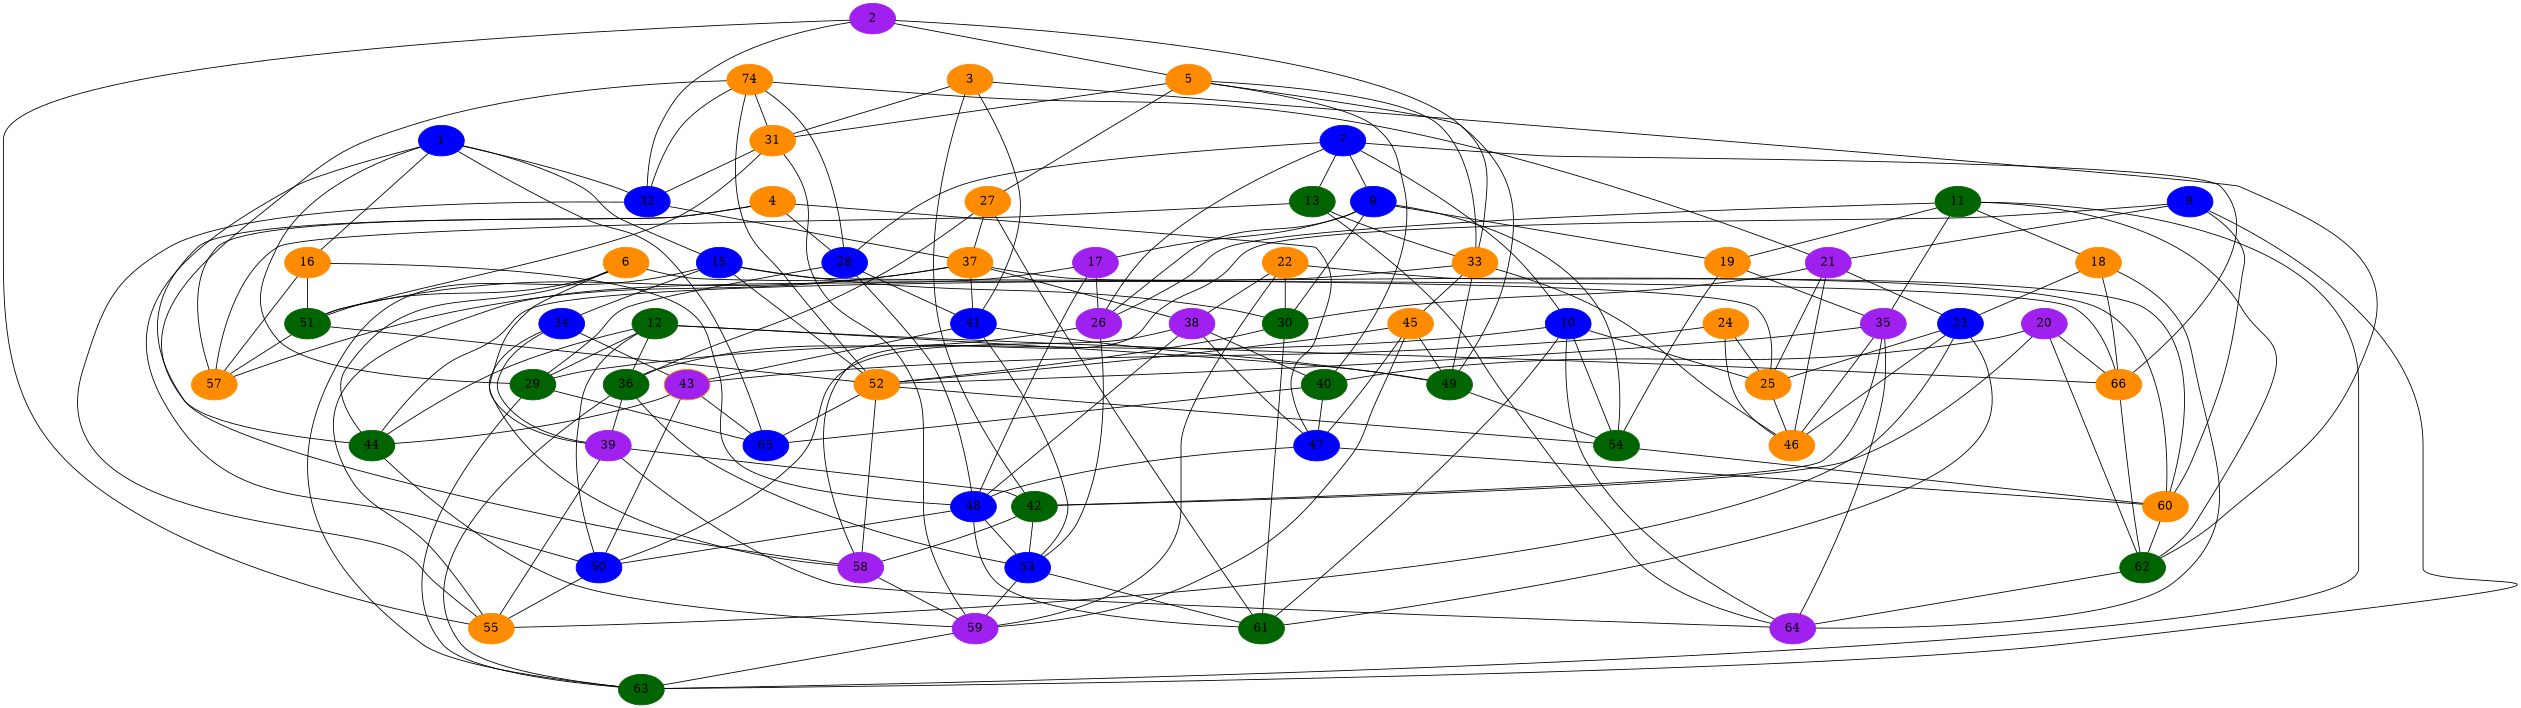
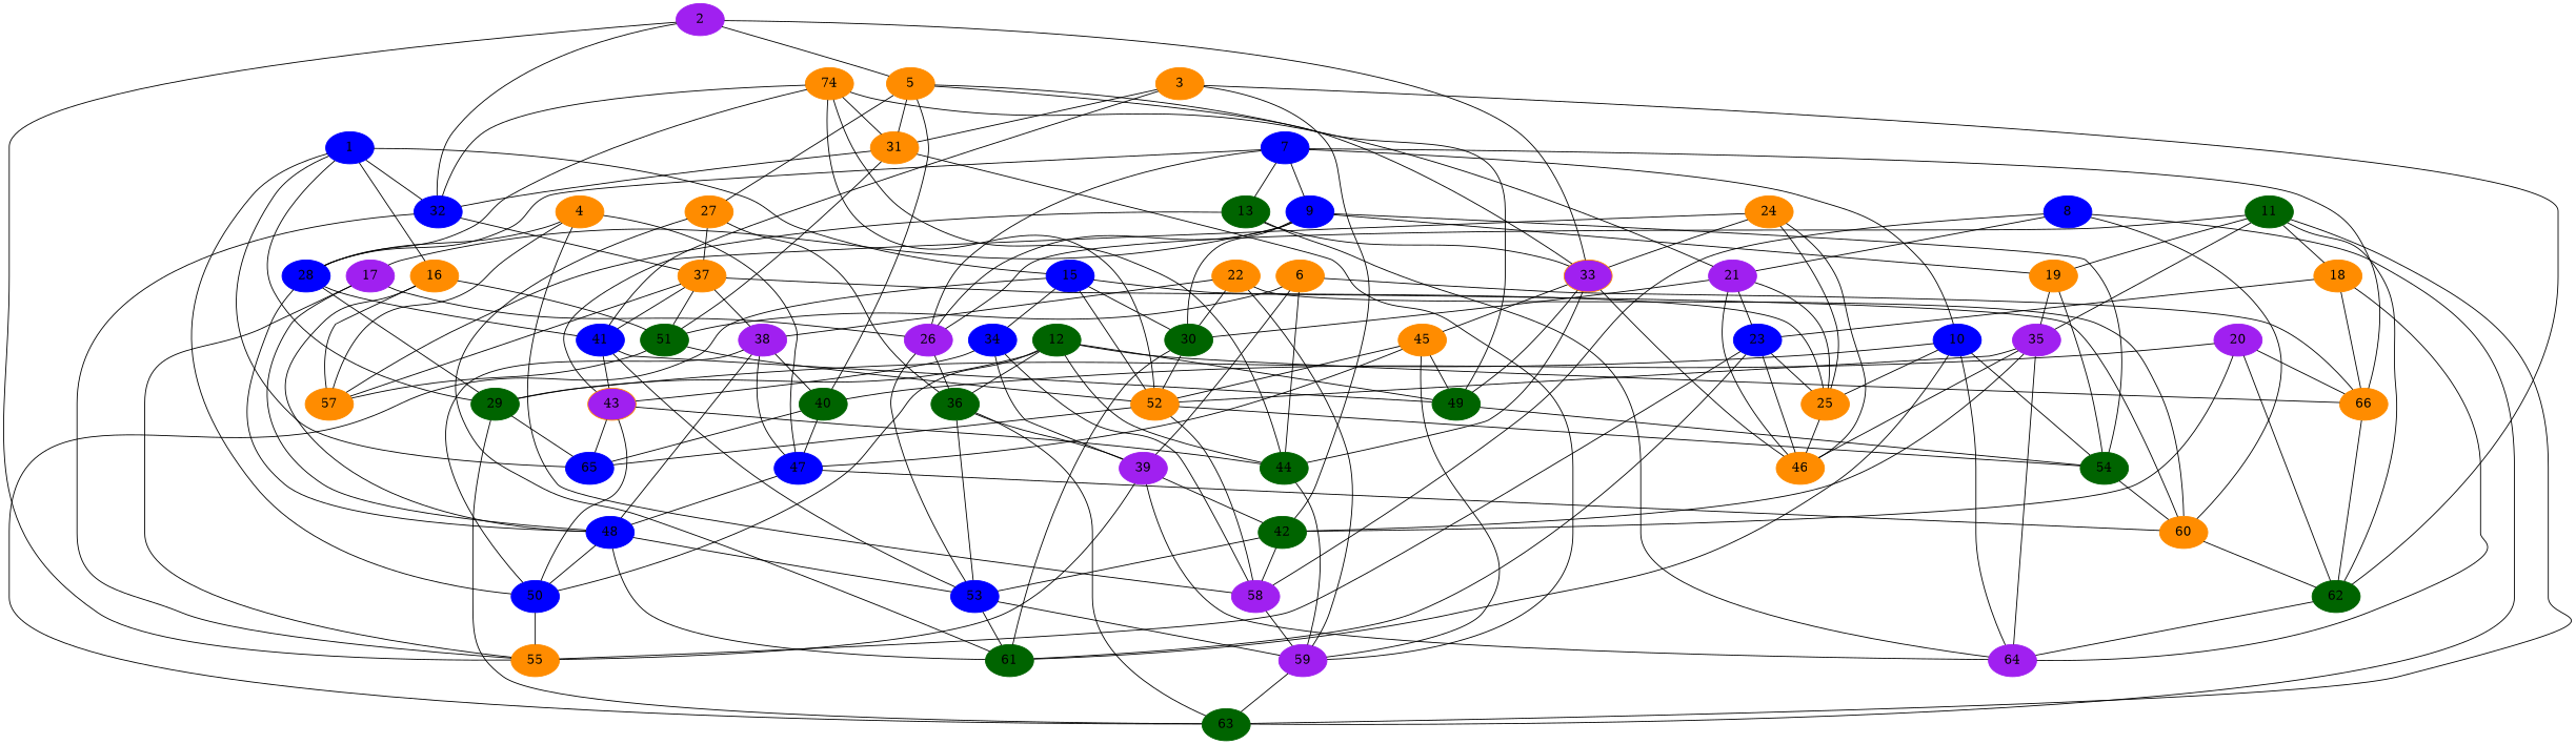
  graph {
    node [color=darkorange style=filled]
    edge [weight=1.0]
    1 [color=blue]
    15 [color=blue]
    16
    29 [color=darkgreen]
    32 [color=blue]
    50 [color=blue]
    65 [color=blue]
    63 [color=darkgreen]
    30 [color=darkgreen]
    25
    52
    34 [color=blue]
    57
    51 [color=darkgreen]
    48 [color=blue]
    55
    37
    2 [color=purple]
    5
-   33
+   33 [fillcolor=purple]
    31
    27
    40 [color=darkgreen]
    49 [color=darkgreen]
    44 [color=darkgreen]
    46
    45
    3
    41 [color=blue]
    42 [color=darkgreen]
    62 [color=darkgreen]
    59 [color=purple]
    43 [fillcolor=purple]
    53 [color=blue]
    58 [color=purple]
    64 [color=purple]
    28 [color=blue]
    4
    47 [color=blue]
    60
    61 [color=darkgreen]
    36 [color=darkgreen]
    54 [color=darkgreen]
    39 [color=purple]
    6
    n46 [label=66]
    7 [color=blue]
    9 [color=blue]
    10 [color=blue]
    13 [color=darkgreen]
    26 [color=purple]
    17 [color=purple]
    19
    8 [color=blue]
    21 [color=purple]
    23 [color=blue]
    35 [color=purple]
    11 [color=darkgreen]
    18
    12 [color=darkgreen]
    n61 [label=74]
    38 [color=purple]
    20 [color=purple]
    22
    24
    1 -- 15
    1 -- 16
    1 -- 29
    1 -- 32
    1 -- 50
    1 -- 65
    15 -- 63
    15 -- 30
    15 -- 25
    15 -- 52
    15 -- 34
    16 -- 57 [weight=2.0]
    16 -- 51
    16 -- 48
    29 -- 65
    29 -- 63
    32 -- 55
    32 -- 37
    50 -- 55
    30 -- 52
    30 -- 61
    25 -- 46
    52 -- 65
    52 -- 58
    52 -- 54
    34 -- 43
    34 -- 58
    34 -- 39
    51 -- 52
    51 -- 57
    48 -- 50
    48 -- 53
    48 -- 61
    37 -- 57
    37 -- 51
    37 -- 41
    37 -- 60
    37 -- 38
    2 -- 32
    2 -- 55
    2 -- 5
    2 -- 33
    5 -- 33
    5 -- 31
    5 -- 27
    5 -- 40
    5 -- 49
    33 -- 49
    33 -- 44
    33 -- 46
    33 -- 45
    31 -- 32
    31 -- 51
    31 -- 59
    27 -- 37
    27 -- 61
    27 -- 36
    40 -- 65 [weight=2.0]
    40 -- 47
    49 -- 54
    44 -- 59
    45 -- 52 [weight=2.0]
    45 -- 49
    45 -- 59
    45 -- 47
    3 -- 31
    3 -- 41
    3 -- 42
    3 -- 62
    41 -- 49
    41 -- 43
    41 -- 53
    42 -- 53
    42 -- 58
    62 -- 64
    59 -- 63
    43 -- 50
    43 -- 65
    43 -- 44
    53 -- 59 [weight=2.0]
    53 -- 61
    58 -- 59
    28 -- 29
    28 -- 48
    28 -- 41
    4 -- 57
    4 -- 58
    4 -- 28
    4 -- 47
    47 -- 48
    47 -- 60
    60 -- 62
    36 -- 63
    36 -- 53
    36 -- 39
    54 -- 60
    39 -- 55
    39 -- 42
    39 -- 64
    6 -- 51
    6 -- 44
    6 -- 39
    6 -- n46
    n46 -- 62
    7 -- 28
    7 -- n46
    7 -- 9
    7 -- 10
    7 -- 13
    7 -- 26
    9 -- 30
    9 -- 54
    9 -- 26
    9 -- 17
    9 -- 19
    10 -- 29
    10 -- 25
    10 -- 64
    10 -- 61
    10 -- 54
    13 -- 57
    13 -- 33
    13 -- 64
    26 -- 53
    26 -- 36
    17 -- 48
    17 -- 55
    17 -- 26
    19 -- 54
    19 -- 35
    8 -- 63
    8 -- 58
    8 -- 60
    8 -- 21
    21 -- 30
    21 -- 25
    21 -- 46
    21 -- 23
    23 -- 25
    23 -- 55
    23 -- 46
    23 -- 61
    35 -- 52
    35 -- 46
    35 -- 42
    35 -- 64
    11 -- 63
    11 -- 62
    11 -- 26
    11 -- 19
    11 -- 35
    11 -- 18
    18 -- 64
    18 -- n46
    18 -- 23
    12 -- 29
    12 -- 50
    12 -- 49
    12 -- 44
    12 -- 36
    12 -- n46
    n61 -- 32
    n61 -- 52
    n61 -- 31
    n61 -- 44
    n61 -- 28
    n61 -- 21
    38 -- 50
    38 -- 48
    38 -- 40
    38 -- 47
    20 -- 40
    20 -- 42
    20 -- 62
    20 -- n46
    22 -- 30
    22 -- 59
    22 -- 60
    22 -- 38
    24 -- 25
+   24 -- 33
    24 -- 46
    24 -- 43
  }
